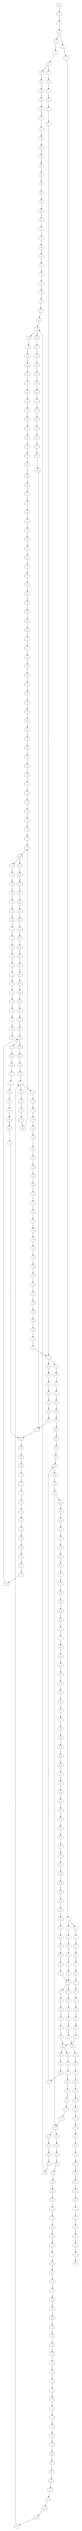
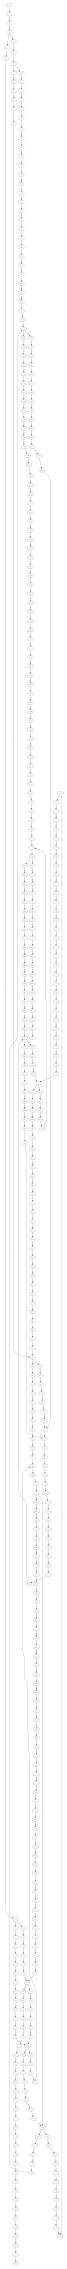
  strict digraph {
    fontname="Roboto Condensed"
    node [fontname="Roboto Condensed"]
    edge [fontname="Roboto Condensed"]
    S0
    S1
    S2
    S3
    S4
    S5
    S6
    S7
    S8
    S9
    S10
    S11
    S12
    S13
    S14
    S15
    S16
    S17
    S18
    S19
    S20
    S21
    S22
    S23
    S24
    S25
    S26
    S27
    S28
    S29
    S30
    S31
    S32
    S33
    S34
    S35
    S36
    S37
    S38
    S39
    S40
    S41
    S42
    S43
    S44
    S45
    S46
    S47
    S48
    S49
    S50
    S51
    S52
    S53
    S54
    S55
    S56
    S57
    S58
    S59
    S60
    S61
    S62
    S63
    S64
    S65
    S66
    S67
    S68
    S69
    S70
    S71
    S72
    S73
    S74
    S75
    S76
    S77
    S78
    S79
    S80
    S81
    S82
    S83
    S84
    S85
    S86
    S87
    S88
    S89
    S90
    S91
    S92
    S93
    S94
    S95
    S96
    S97
    S98
    S99
    S100
    S101
    S102
    S103
    S104
    S105
    S106
    S107
    S108
    S109
    S110
    S111
    S112
    S113
    S114
    S115
    S116
    S117
    S118
    S119
    S120
    S121
    S122
    S123
    S124
    S125
    S126
    S127
    S128
    S129
    S130
    S131
    S132
    S133
    S134
    S135
    S136
    S137
    S138
    S139
    S140
    S141
    S142
    S143
    S144
    S145
    S146
    S147
    S148
    S149
    S150
    S151
    S152
    S153
    S154
    S155
    S156
    S157
    S158
    S159
    S160
    S161
    S162
    S163
    S164
    S165
    S166
    S167
    S168
    S169
    S170
    S171
    S172
    S173
    S174
    S175
    S176
    S177
    S178
    S179
    S180
    S181
    S182
    S183
    S184
    S185
    S186
    S187
    S188
    S189
    S190
    S191
    S192
    S193
    S194
    S195
    S196
    S197
    S198
    S199
    S200
    S201
    S202
    S203
    S204
    S205
    S206
    S207
    S208
    S209
    S210
    S211
    S212
    S213
    S214
    S215
    S216
    S217
    S218
    S219
    S220
    S221
    S222
    S223
    S224
    S225
    S226
    S227
    S228
    S229
    S230
    S231
    S232
    S233
    S234
    S235
    S236
    S237
    S238
    S239
    S240
    S241
    S242
    S243
    S244
    S245
    S246
    S247
    S248
    S249
    S250
    S251
    S252
    S253
    S254
    S255
    S256
    S257
    S258
    S259
    S260
    S261
    S262
    S263
    S264
    S265
    S266
    S267
    S268
    S269
    S270
    S271
    S272
    S273
    S274
    S275
    S276
    S277
    S278
    S279
    S280
    S281
    S282
    S283
    S284
    S285
    S286
    S287
    S288
    S289
    S290
    S291
    S292
    S293
    S294
    S295
    S296
    S297
    S298
    S299
    S300
    S301
    S302
    S303
    S304
    S305
    S306
    S307
    S308
    S309
    S310
    S311
    S312
    S313
    S314
    S315
    S316
    S317
    S318
    S319
    S320
    S321
    S322
    S323
    S324
    S325
    S326
    S327
    S328
    S329
    S330
    S331
    S332
    S333
    S334
    S335
    S336
    S337
    S338
    S339
    S340
    S341
    S342
    S343
    S344
    S345
    S346
    S347
    S348
    S349
    S350
    S351
    S352
    S353
    S354
    S355
    S356
    S357
    S358
    S359
    S360
    S361
    S362
    S363
    S364
    S365
    S366
    S367
    S368
    S369
    S370
    S371
    S372
    S373
    S374
    S375
    S376
    S377
    S378
    S379
    S380
    S381
    S382
    S383
    S384
    S385
    S386
    S387
    S388
    S389
    S390
    S391
    S392
    S393
    S394
    S395
    S396
    S397
    S398
    S399
    S400
    S401
    S402
    S403
    S404
    S405
    S406
    S407
    S408
    S409
    S410
    S411
    S412
    S413
    S414
    S415
    S416
    S417
    S418
    S419
    S420
    S421
    S0 -> S1 [label=C]
    S1 -> S2 [label=C]
    S2 -> S3 [label=C]
    S3 -> S4 [label=A]
    S3 -> S5 [label=T]
    S4 -> S6 [label=T]
    S5 -> S7 [label=T]
    S6 -> S8 [label=C]
    S7 -> S9 [label=C]
    S8 -> S10 [label=T]
    S8 -> S11 [label=G]
    S9 -> S12 [label=C]
    S9 -> S13 [label=G]
    S10 -> S14 [label=G]
    S11 -> S15 [label=T]
    S12 -> S16 [label=T]
    S13 -> S17 [label=A]
    S14 -> S18 [label=C]
    S15 -> S19 [label=C]
    S16 -> S20 [label=G]
    S17 -> S21 [label=T]
    S18 -> S22 [label=C]
    S19 -> S23 [label=C]
    S20 -> S24 [label=T]
    S21 -> S25 [label=C]
    S22 -> S26 [label=A]
    S23 -> S27 [label=T]
    S24 -> S28 [label=C]
    S25 -> S29 [label=G]
    S26 -> S30 [label=G]
    S27 -> S31 [label=C]
    S28 -> S32 [label=C]
    S29 -> S33 [label=T]
    S30 -> S34 [label=T]
    S31 -> S35 [label=T]
    S32 -> S36 [label=T]
    S33 -> S37 [label=T]
    S34 -> S38 [label=C]
    S35 -> S39 [label=T]
    S35 -> S40 [label=G]
    S36 -> S41 [label=A]
    S36 -> S42 [label=T]
    S37 -> S43 [label=T]
    S38 -> S44 [label=G]
    S39 -> S45 [label=C]
    S40 -> S46 [label=T]
    S41 -> S47 [label=C]
    S42 -> S48 [label=G]
    S43 -> S49 [label=G]
    S44 -> S50 [label=T]
    S45 -> S51 [label=T]
    S46 -> S52 [label=C]
    S47 -> S53 [label=T]
    S48 -> S54 [label=T]
    S49 -> S55 [label=T]
    S50 -> S56 [label=A]
    S51 -> S57 [label=C]
    S52 -> S58 [label=G]
    S53 -> S59 [label=A]
    S54 -> S60 [label=A]
    S55 -> S61 [label=A]
    S56 -> S62 [label=A]
    S57 -> S63 [label=G]
    S58 -> S64 [label=T]
    S59 -> S65 [label=C]
    S60 -> S66 [label=G]
    S61 -> S67 [label=G]
    S62 -> S68 [label=G]
    S63 -> S69 [label=G]
    S64 -> S70 [label=G]
    S65 -> S71 [label=C]
    S66 -> S72 [label=G]
    S67 -> S73 [label=G]
    S68 -> S74 [label=A]
    S69 -> S75 [label=A]
    S70 -> S76 [label=G]
    S71 -> S77 [label=A]
    S72 -> S78 [label=A]
    S73 -> S78 [label=A]
    S74 -> S79 [label=C]
    S75 -> S80 [label=G]
    S76 -> S81 [label=T]
    S77 -> S82 [label=G]
    S78 -> S83 [label=G]
    S78 -> S84 [label=A]
    S79 -> S85 [label=G]
    S80 -> S86 [label=A]
    S81 -> S87 [label=A]
    S82 -> S88 [label=G]
    S83 -> S89 [label=A]
    S84 -> S90 [label=A]
    S85 -> S91 [label=G]
    S86 -> S92 [label=G]
    S87 -> S93 [label=C]
    S88 -> S94 [label=A]
    S89 -> S95 [label=G]
    S90 -> S96 [label=G]
    S91 -> S97 [label=C]
    S92 -> S98 [label=G]
    S93 -> S99 [label=C]
    S94 -> S100 [label=G]
    S95 -> S101 [label=G]
    S96 -> S102 [label=G]
    S97 -> S103 [label=T]
    S98 -> S104 [label=T]
    S99 -> S105 [label=G]
    S100 -> S106 [label=A]
    S101 -> S104 [label=T]
    S102 -> S107 [label=T]
    S103 -> S108 [label=C]
    S104 -> S109 [label=C]
    S105 -> S110 [label=G]
    S106 -> S111 [label=G]
    S107 -> S112 [label=C]
    S108 -> S113 [label=T]
    S109 -> S114 [label=C]
    S110 -> S115 [label=T]
    S111 -> S116 [label=T]
    S112 -> S117 [label=C]
    S113 -> S118 [label=C]
    S114 -> S119 [label=C]
    S115 -> S120 [label=G]
    S116 -> S121 [label=C]
    S117 -> S122 [label=C]
    S118 -> S123 [label=G]
    S119 -> S124 [label=A]
    S119 -> S125 [label=G]
    S120 -> S126 [label=G]
    S121 -> S127 [label=A]
    S122 -> S125 [label=G]
    S123 -> S128 [label=A]
    S124 -> S129 [label=G]
    S125 -> S130 [label=G]
    S125 -> S131 [label=A]
    S126 -> S132 [label=T]
    S127 -> S133 [label=G]
    S128 -> S134 [label=A]
    S129 -> S135 [label=A]
    S130 -> S136 [label=A]
    S131 -> S137 [label=A]
    S132 -> S138 [label=T]
    S133 -> S139 [label=G]
    S134 -> S140 [label=G]
    S135 -> S141 [label=G]
    S136 -> S142 [label=G]
    S137 -> S143 [label=G]
    S138 -> S144 [label=A]
    S139 -> S145 [label=A]
    S140 -> S146 [label=T]
    S141 -> S147 [label=C]
    S142 -> S148 [label=G]
    S143 -> S149 [label=T]
    S144 -> S150 [label=G]
    S145 -> S151 [label=C]
    S146 -> S152 [label=C]
    S147 -> S153 [label=C]
    S148 -> S154 [label=C]
    S149 -> S155 [label=C]
    S150 -> S156 [label=A]
    S151 -> S157 [label=C]
    S152 -> S158 [label=G]
    S153 -> S159 [label=A]
    S154 -> S160 [label=G]
    S155 -> S158 [label=G]
    S156 -> S161 [label=A]
    S157 -> S162 [label=A]
    S158 -> S163 [label=C]
    S158 -> S164 [label=A]
    S159 -> S165 [label=C]
    S160 -> S166 [label=T]
    S161 -> S167 [label=G]
    S162 -> S168 [label=G]
    S163 -> S169 [label=G]
    S164 -> S170 [label=G]
    S165 -> S171 [label=G]
    S166 -> S172 [label=G]
    S167 -> S173 [label=G]
    S168 -> S174 [label=T]
    S169 -> S175 [label=G]
    S170 -> S176 [label=G]
    S171 -> S177 [label=G]
    S172 -> S178 [label=G]
    S173 -> S179 [label=G]
    S174 -> S180 [label=C]
    S175 -> S181 [label=C]
    S176 -> S182 [label=T]
    S177 -> S183 [label=T]
    S178 -> S184 [label=T]
    S179 -> S185 [label=G]
    S180 -> S186 [label=T]
    S181 -> S187 [label=T]
    S182 -> S188 [label=A]
    S183 -> S189 [label=T]
    S184 -> S190 [label=A]
    S185 -> S191 [label=T]
    S185 -> S192 [label=G]
    S186 -> S193 [label=C]
    S187 -> S194 [label=A]
    S188 -> S195 [label=T]
    S189 -> S196 [label=G]
    S190 -> S197 [label=T]
    S191 -> S198 [label=C]
    S192 -> S199 [label=T]
    S193 -> S200 [label=T]
    S194 -> S201 [label=T]
    S195 -> S202 [label=A]
    S196 -> S203 [label=C]
-   S197 -> S204 [label=G]
+   S204 -> S197 [label=G]
    S198 -> S205 [label=T]
    S199 -> S206 [label=C]
    S200 -> S207 [label=G]
    S201 -> S208 [label=A]
    S202 -> S209 [label=A]
    S203 -> S210 [label=T]
    S204 -> S211 [label=A]
    S205 -> S212 [label=C]
    S206 -> S213 [label=C]
    S207 -> S214 [label=T]
    S208 -> S215 [label=G]
    S209 -> S216 [label=G]
    S210 -> S217 [label=G]
    S211 -> S218 [label=G]
    S212 -> S219 [label=T]
    S213 -> S220 [label=G]
    S214 -> S221 [label=A]
    S215 -> S222 [label=T]
    S216 -> S223 [label=T]
    S217 -> S224 [label=C]
    S218 -> S225 [label=C]
    S219 -> S226 [label=C]
    S220 -> S227 [label=C]
    S220 -> S228 [label=T]
    S222 -> S229 [label=A]
    S223 -> S230 [label=C]
    S224 -> S231 [label=A]
    S225 -> S232 [label=G]
    S226 -> S233 [label=G]
    S227 -> S234 [label=C]
    S228 -> S235 [label=C]
    S229 -> S236 [label=G]
    S230 -> S237 [label=G]
    S231 -> S238 [label=G]
    S232 -> S239 [label=G]
    S233 -> S240 [label=T]
    S234 -> S241 [label=G]
    S235 -> S242 [label=G]
    S236 -> S243 [label=C]
    S237 -> S244 [label=T]
    S238 -> S245 [label=A]
    S239 -> S246 [label=T]
    S240 -> S247 [label=G]
    S241 -> S248 [label=G]
    S242 -> S249 [label=G]
    S243 -> S250 [label=C]
    S244 -> S251 [label=G]
    S245 -> S252 [label=C]
    S246 -> S253 [label=C]
    S247 -> S254 [label=G]
    S248 -> S255 [label=A]
    S249 -> S256 [label=A]
    S250 -> S257 [label=G]
    S251 -> S258 [label=G]
    S252 -> S259 [label=G]
    S253 -> S260 [label=G]
    S254 -> S261 [label=T]
    S255 -> S262 [label=A]
    S256 -> S263 [label=A]
    S257 -> S264 [label=A]
    S258 -> S81 [label=T]
    S259 -> S265 [label=G]
    S260 -> S266 [label=C]
    S261 -> S87 [label=A]
    S262 -> S267 [label=C]
    S263 -> S268 [label=C]
    S264 -> S269 [label=A]
    S265 -> S270 [label=A]
    S266 -> S271 [label=A]
    S267 -> S272 [label=T]
    S268 -> S273 [label=A]
    S268 -> S274 [label=T]
    S269 -> S275 [label=A]
    S270 -> S276 [label=C]
    S271 -> S277 [label=C]
    S272 -> S278 [label=G]
    S273 -> S279 [label=G]
    S274 -> S280 [label=A]
    S275 -> S281 [label=C]
    S276 -> S282 [label=A]
    S277 -> S283 [label=G]
    S278 -> S284 [label=C]
    S279 -> S285 [label=G]
    S280 -> S286 [label=C]
    S281 -> S287 [label=C]
    S282 -> S288 [label=C]
    S283 -> S289 [label=C]
    S284 -> S290 [label=A]
    S285 -> S291 [label=A]
    S286 -> S292 [label=A]
    S287 -> S293 [label=C]
    S288 -> S294 [label=A]
    S289 -> S295 [label=G]
    S290 -> S296 [label=A]
    S291 -> S297 [label=A]
    S292 -> S298 [label=A]
    S293 -> S299 [label=C]
    S294 -> S300 [label=C]
    S295 -> S301 [label=C]
    S296 -> S302 [label=C]
    S297 -> S303 [label=T]
    S298 -> S304 [label=C]
    S299 -> S305 [label=G]
    S300 -> S306 [label=C]
    S301 -> S307 [label=G]
    S302 -> S308 [label=C]
    S303 -> S309 [label=A]
    S304 -> S310 [label=G]
    S305 -> S311 [label=A]
    S306 -> S312 [label=T]
    S307 -> S313 [label=G]
    S308 -> S314 [label=A]
    S309 -> S315 [label=G]
    S310 -> S316 [label=A]
    S311 -> S317 [label=C]
    S312 -> S318 [label=C]
    S313 -> S319 [label=C]
    S314 -> S320 [label=G]
    S315 -> S321 [label=T]
    S316 -> S322 [label=A]
    S317 -> S323 [label=T]
    S318 -> S324 [label=T]
    S319 -> S325 [label=T]
    S320 -> S326 [label=A]
    S321 -> S327 [label=C]
    S322 -> S328 [label=A]
    S323 -> S329 [label=A]
    S324 -> S330 [label=A]
    S325 -> S331 [label=G]
    S326 -> S332 [label=A]
    S327 -> S333 [label=T]
    S328 -> S334 [label=A]
    S329 -> S335 [label=G]
    S330 -> S336 [label=G]
    S331 -> S337 [label=G]
    S332 -> S338 [label=C]
    S333 -> S339 [label=C]
    S334 -> S340 [label=C]
    S335 -> S341 [label=A]
    S336 -> S342 [label=A]
    S337 -> S343 [label=A]
    S338 -> S344 [label=A]
    S339 -> S345 [label=T]
    S340 -> S346 [label=A]
    S341 -> S347 [label=A]
    S342 -> S348 [label=A]
    S343 -> S349 [label=A]
    S344 -> S350 [label=G]
    S345 -> S351 [label=C]
    S346 -> S352 [label=G]
    S347 -> S353 [label=T]
    S348 -> S354 [label=C]
    S349 -> S355 [label=T]
    S350 -> S356 [label=C]
    S351 -> S357 [label=T]
    S352 -> S358 [label=A]
    S353 -> S359 [label=C]
    S354 -> S360 [label=G]
    S355 -> S361 [label=G]
    S356 -> S362 [label=C]
    S357 -> S363 [label=G]
    S358 -> S364 [label=A]
    S359 -> S365 [label=G]
    S360 -> S366 [label=A]
    S361 -> S367 [label=G]
    S362 -> S368 [label=G]
    S363 -> S369 [label=A]
    S364 -> S370 [label=G]
    S365 -> S371 [label=G]
    S366 -> S372 [label=G]
    S367 -> S373 [label=G]
    S368 -> S374 [label=T]
    S369 -> S375 [label=G]
    S370 -> S376 [label=G]
    S371 -> S377 [label=G]
    S372 -> S378 [label=G]
    S373 -> S379 [label=G]
    S374 -> S380 [label=C]
    S375 -> S381 [label=T]
    S376 -> S382 [label=G]
    S377 -> S383 [label=T]
    S378 -> S384 [label=T]
    S379 -> S385 [label=T]
    S380 -> S386 [label=C]
    S381 -> S387 [label=A]
    S382 -> S185 [label=G]
    S383 -> S388 [label=A]
    S384 -> S389 [label=G]
    S385 -> S390 [label=C]
    S386 -> S391 [label=T]
    S388 -> S392 [label=T]
    S389 -> S393 [label=T]
    S390 -> S394 [label=C]
    S391 -> S395 [label=C]
    S392 -> S396 [label=C]
    S393 -> S397 [label=C]
    S394 -> S220 [label=G]
    S395 -> S35 [label=T]
    S396 -> S398 [label=C]
    S397 -> S399 [label=C]
    S398 -> S400 [label=C]
    S399 -> S401 [label=C]
    S400 -> S402 [label=G]
    S401 -> S403 [label=T]
    S402 -> S404 [label=A]
    S403 -> S405 [label=G]
    S404 -> S406 [label=A]
    S405 -> S407 [label=T]
    S406 -> S408 [label=A]
    S407 -> S409 [label=C]
    S408 -> S410 [label=G]
    S409 -> S411 [label=C]
    S410 -> S412 [label=T]
    S411 -> S36 [label=T]
    S412 -> S413 [label=G]
    S413 -> S414 [label=T]
    S414 -> S415 [label=C]
    S415 -> S416 [label=G]
    S416 -> S417 [label=T]
    S417 -> S418 [label=C]
    S418 -> S419 [label=G]
    S419 -> S420 [label=G]
    S420 -> S421 [label=A]
    S421 -> S263 [label=A]
  }
